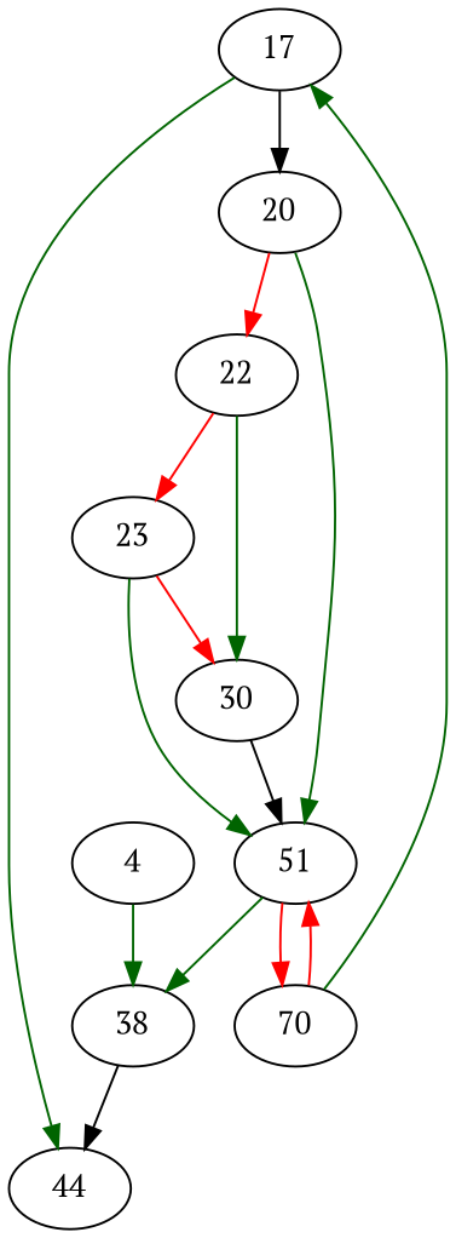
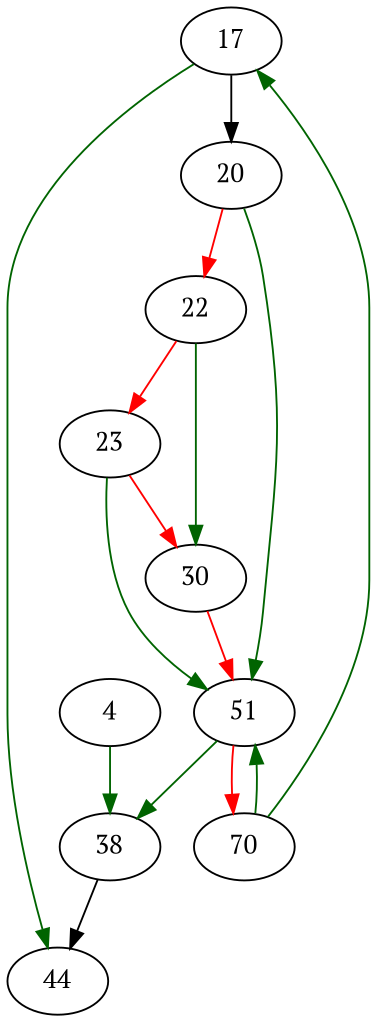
  strict digraph {
    fontname="PT Serif"
    node [fontname="PT Serif"]
    edge [color=darkgreen cond=true fontname="PT Serif"]
    4 [entry=true]
    38
    44
    n4 [label=70]
    17
    n6 [label=51]
    20
    22
    30
    23
    4 -> 38
    38 -> 44 [color="" cond=""]
    n4 -> 17
-   n4 -> n6 [color=red cond=false]
+   n4 -> n6 [cond=false]
    17 -> 44
    17 -> 20 [color=black cond=false]
    n6 -> 38
    n6 -> n4 [color=red cond=false]
    20 -> n6
    20 -> 22 [color=red cond=false]
    22 -> 30
    22 -> 23 [color=red cond=false]
-   30 -> n6 [color="" cond=""]
+   30 -> n6 [color=red cond=""]
    23 -> n6
    23 -> 30 [color=red cond=false]
  }
